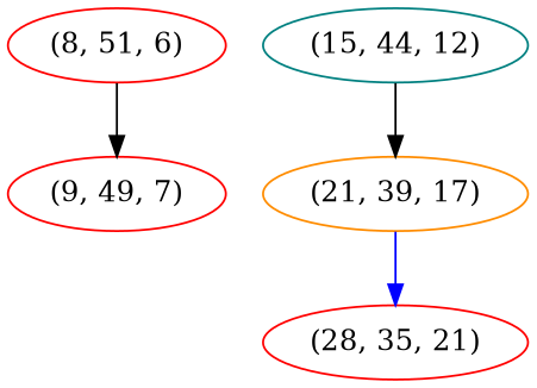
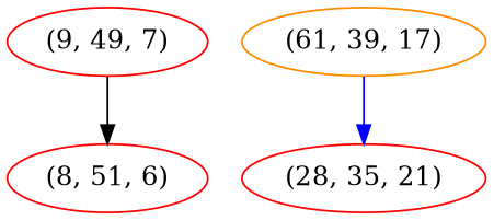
  digraph {
    node [color=red]
    edge [color=black]
    "(8, 51, 6)"
    "(9, 49, 7)"
-   "(15, 44, 12)" [color=teal]
-   "(21, 39, 17)" [color=darkorange]
+   "(21, 39, 17)" [color=darkorange label="(61, 39, 17)"]
    "(28, 35, 21)"
-   "(8, 51, 6)" -> "(9, 49, 7)"
-   "(15, 44, 12)" -> "(21, 39, 17)"
+   "(9, 49, 7)" -> "(8, 51, 6)"
    "(21, 39, 17)" -> "(28, 35, 21)" [color=blue]
  }
